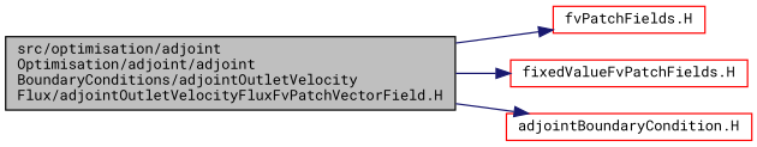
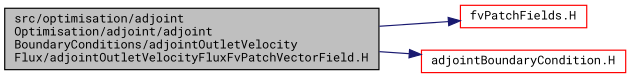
  digraph {
    rankdir=LR
    fontname="Roboto Mono"
    node [color=red fontname="Roboto Mono" fontsize=10 shape=record]
    edge [color=midnightblue fontname="Roboto Mono" fontsize=10 labelfontname=Helvetica labelfontsize=10 style=solid]
    n1 [color=black fillcolor=grey75 fontcolor=black height=0.2 label="src/optimisation/adjoint\lOptimisation/adjoint/adjoint\lBoundaryConditions/adjointOutletVelocity\lFlux/adjointOutletVelocityFluxFvPatchVectorField.H" style=filled width=0.4]
    n2 [height=0.2 label="fvPatchFields.H" width=0.4]
-   n3 [height=0.2 label="fixedValueFvPatchFields.H" width=0.4]
    n4 [height=0.2 label="adjointBoundaryCondition.H" width=0.4]
    n1 -> n2
-   n1 -> n3
    n1 -> n4
  }
